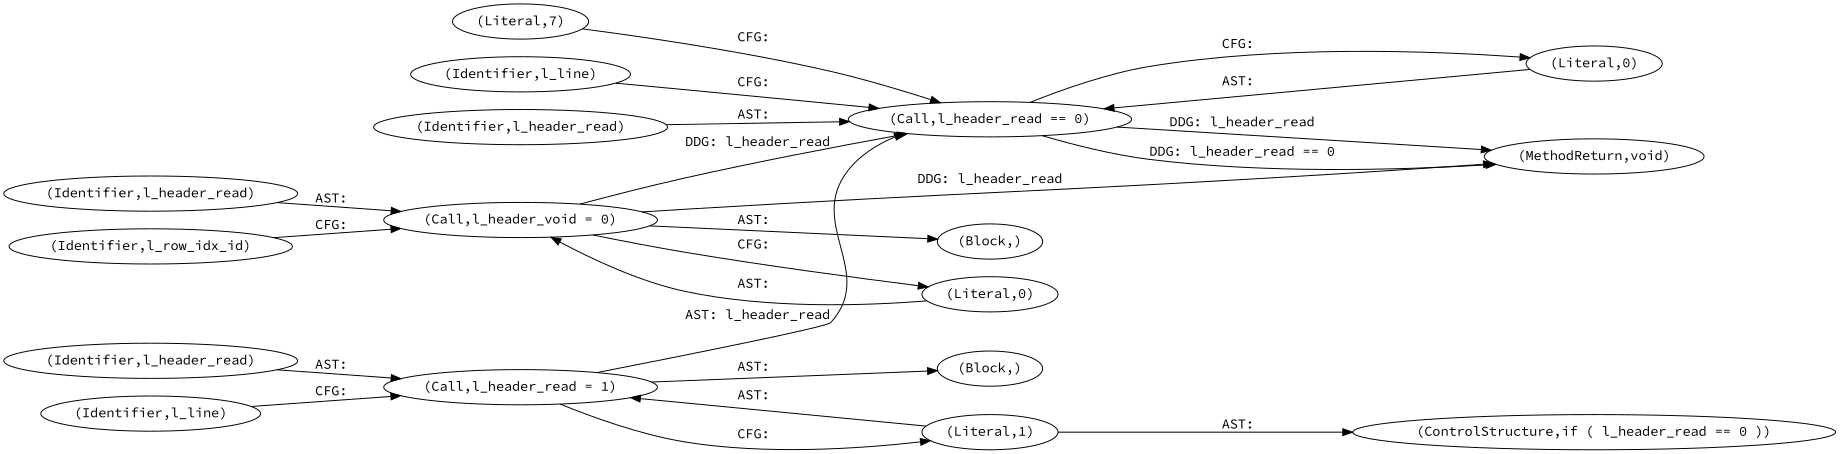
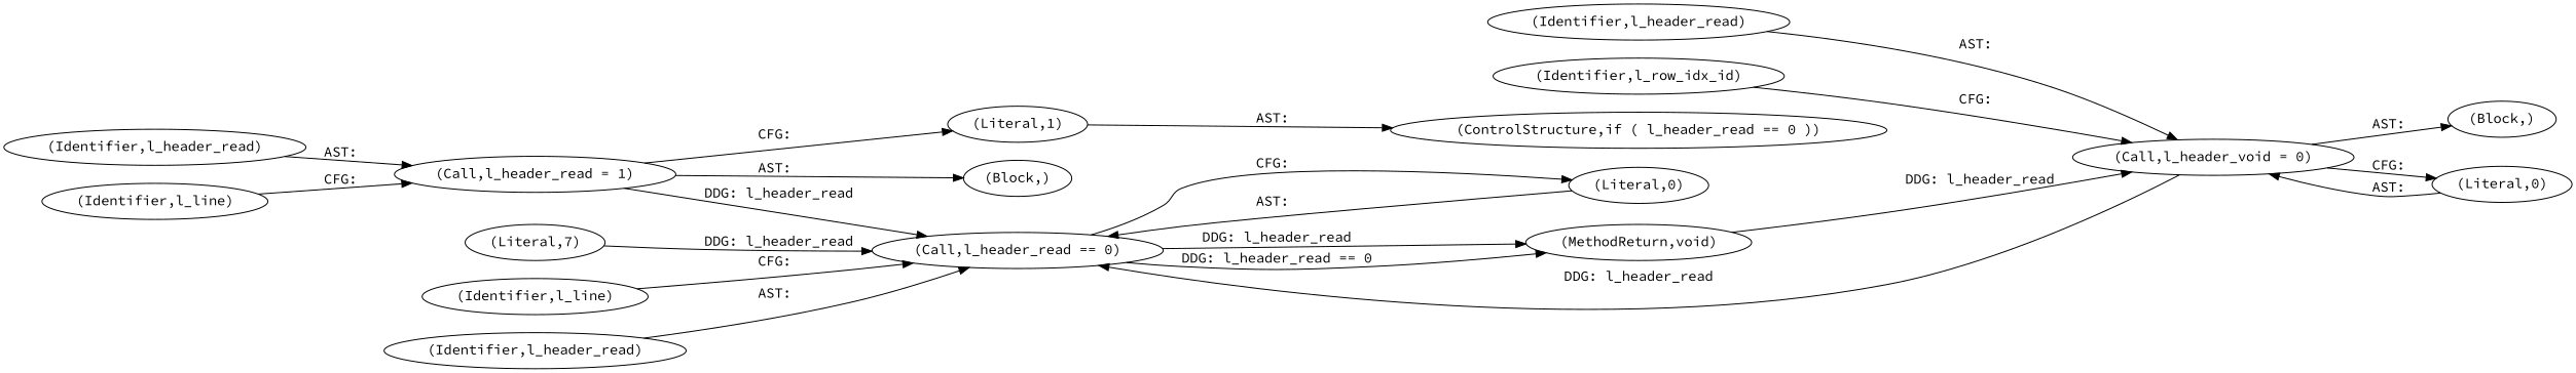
  digraph {
    fontname="Source Code Pro"
    rankdir=LR
    node [fontname="Source Code Pro"]
    edge [fontname="Source Code Pro"]
    n1 [label="(Call,l_header_read == 0)"]
    n2 [label="(Literal,0)"]
    n3 [label="(MethodReturn,void)"]
    n4 [label="(ControlStructure,if ( l_header_read == 0 ))"]
    n5 [label="(Call,l_header_read = 1)"]
    n6 [label="(Literal,1)"]
    n7 [label="(Block,)"]
    n8 [label="(Call,l_header_void = 0)"]
    n9 [label="(Block,)"]
    n10 [label="(Literal,0)"]
    n11 [label="(Identifier,l_header_read)"]
    n12 [label="(Literal,7)"]
    n13 [label="(Identifier,l_header_read)"]
    n14 [label="(Identifier,l_line)"]
    n15 [label="(Identifier,l_row_idx_id)"]
    n16 [label="(Identifier,l_line)"]
    n17 [label="(Identifier,l_header_read)"]
    n1 -> n2 [label="CFG: "]
    n1 -> n3 [label="DDG: l_header_read"]
    n1 -> n3 [label="DDG: l_header_read == 0"]
    n2 -> n1 [label="AST: "]
-   n5 -> n1 [label="AST: l_header_read"]
+   n5 -> n1 [label="DDG: l_header_read"]
    n5 -> n6 [label="CFG: "]
    n5 -> n7 [label="AST: "]
    n6 -> n4 [label="AST: "]
-   n6 -> n5 [label="AST: "]
    n8 -> n1 [label="DDG: l_header_read"]
-   n8 -> n3 [label="DDG: l_header_read"]
+   n3 -> n8 [label="DDG: l_header_read"]
    n8 -> n9 [label="AST: "]
    n8 -> n10 [label="CFG: "]
    n10 -> n8 [label="AST: "]
    n11 -> n8 [label="AST: "]
-   n12 -> n1 [label="CFG: "]
+   n12 -> n1 [label="DDG: l_header_read"]
    n13 -> n5 [label="AST: "]
    n14 -> n1 [label="CFG: "]
    n15 -> n8 [label="CFG: "]
    n16 -> n5 [label="CFG: "]
    n17 -> n1 [label="AST: "]
  }
